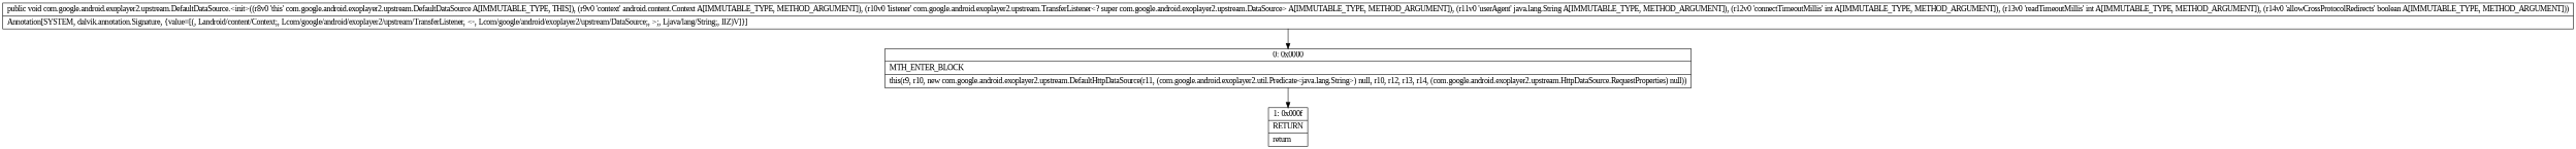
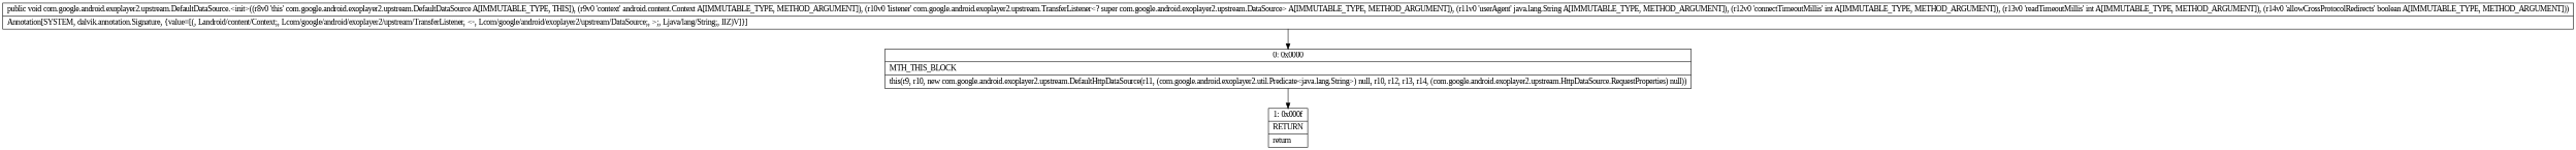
  digraph {
    fontname="Liberation Serif"
    node [shape=record fontname="Liberation Serif"]
    edge [fontname="Liberation Serif"]
-   n1 [label="{0\:\ 0x0000|MTH_ENTER_BLOCK\l|this(r9, r10, new com.google.android.exoplayer2.upstream.DefaultHttpDataSource(r11, (com.google.android.exoplayer2.util.Predicate\<java.lang.String\>) null, r10, r12, r13, r14, (com.google.android.exoplayer2.upstream.HttpDataSource.RequestProperties) null))\l}"]
+   n1 [label="{0\:\ 0x0000|MTH_THIS_BLOCK\l|this(r9, r10, new com.google.android.exoplayer2.upstream.DefaultHttpDataSource(r11, (com.google.android.exoplayer2.util.Predicate\<java.lang.String\>) null, r10, r12, r13, r14, (com.google.android.exoplayer2.upstream.HttpDataSource.RequestProperties) null))\l}"]
    n2 [label="{1\:\ 0x000f|RETURN\l|return\l}"]
    n3 [label="{public void com.google.android.exoplayer2.upstream.DefaultDataSource.\<init\>((r8v0 'this' com.google.android.exoplayer2.upstream.DefaultDataSource A[IMMUTABLE_TYPE, THIS]), (r9v0 'context' android.content.Context A[IMMUTABLE_TYPE, METHOD_ARGUMENT]), (r10v0 'listener' com.google.android.exoplayer2.upstream.TransferListener\<? super com.google.android.exoplayer2.upstream.DataSource\> A[IMMUTABLE_TYPE, METHOD_ARGUMENT]), (r11v0 'userAgent' java.lang.String A[IMMUTABLE_TYPE, METHOD_ARGUMENT]), (r12v0 'connectTimeoutMillis' int A[IMMUTABLE_TYPE, METHOD_ARGUMENT]), (r13v0 'readTimeoutMillis' int A[IMMUTABLE_TYPE, METHOD_ARGUMENT]), (r14v0 'allowCrossProtocolRedirects' boolean A[IMMUTABLE_TYPE, METHOD_ARGUMENT]))  | Annotation[SYSTEM, dalvik.annotation.Signature, \{value=[(, Landroid\/content\/Context;, Lcom\/google\/android\/exoplayer2\/upstream\/TransferListener, \<\-, Lcom\/google\/android\/exoplayer2\/upstream\/DataSource;, \>;, Ljava\/lang\/String;, IIZ)V]\}]\l}"]
    n1 -> n2
    n3 -> n1
  }
